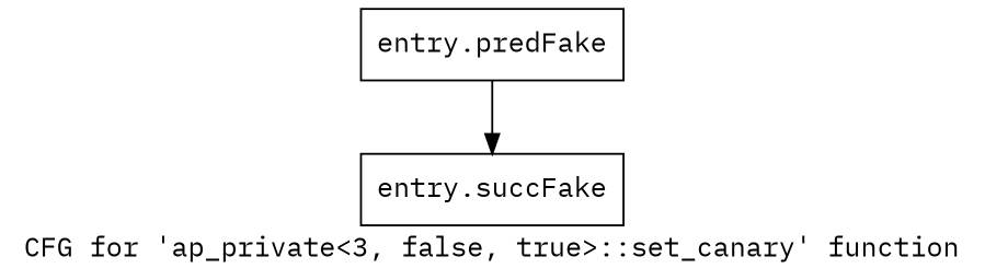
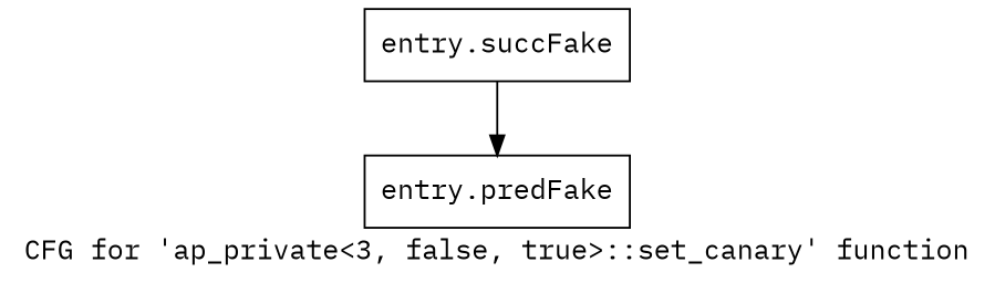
  digraph {
    label="CFG for 'ap_private\<3, false, true\>::set_canary' function"
    fontname="IBM Plex Mono"
    node [shape=record fontname="IBM Plex Mono"]
    n1 [label="{entry.predFake}"]
    n2 [filename="/home/omerfaruk/tools/Xilinx/Vitis_HLS/2023.2/include/etc/ap_private.h" label="{entry.succFake}" linenumber=1385]
-   n1 -> n2 [execusionnum=6 filename="/home/omerfaruk/tools/Xilinx/Vitis_HLS/2023.2/include/etc/ap_private.h" fontname="IBM Plex Mono"]
+   n2 -> n1 [execusionnum=6 filename="/home/omerfaruk/tools/Xilinx/Vitis_HLS/2023.2/include/etc/ap_private.h" fontname="IBM Plex Mono"]
  }
